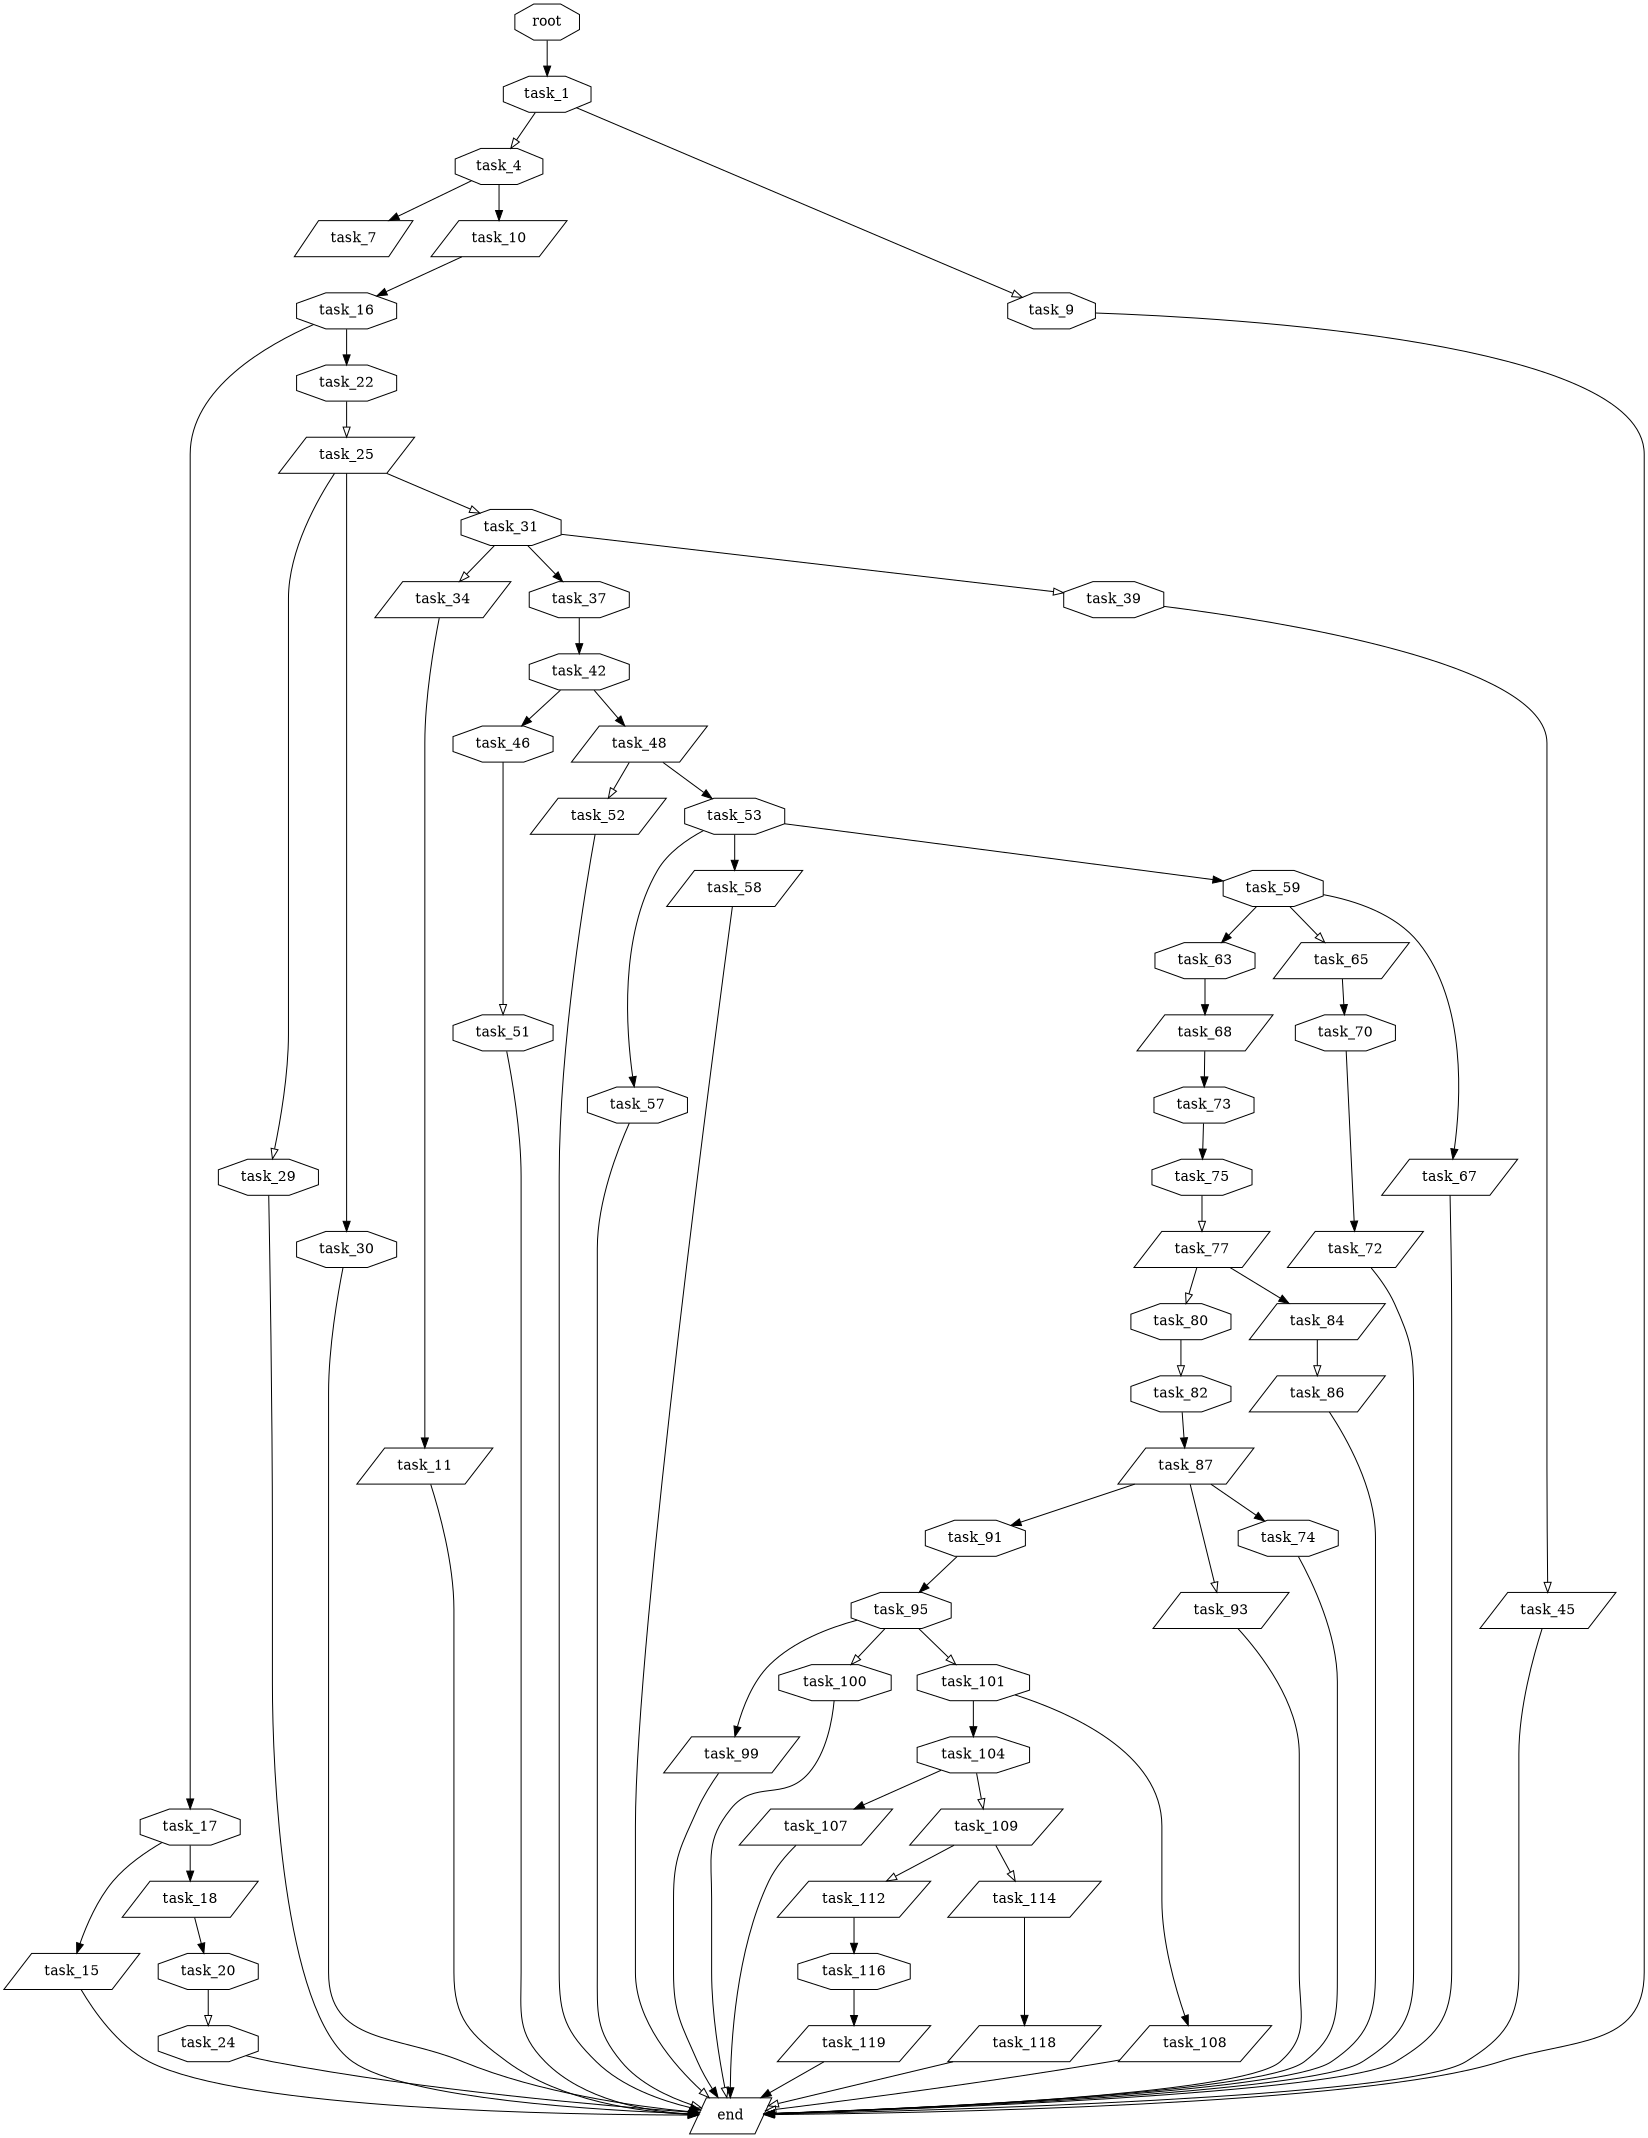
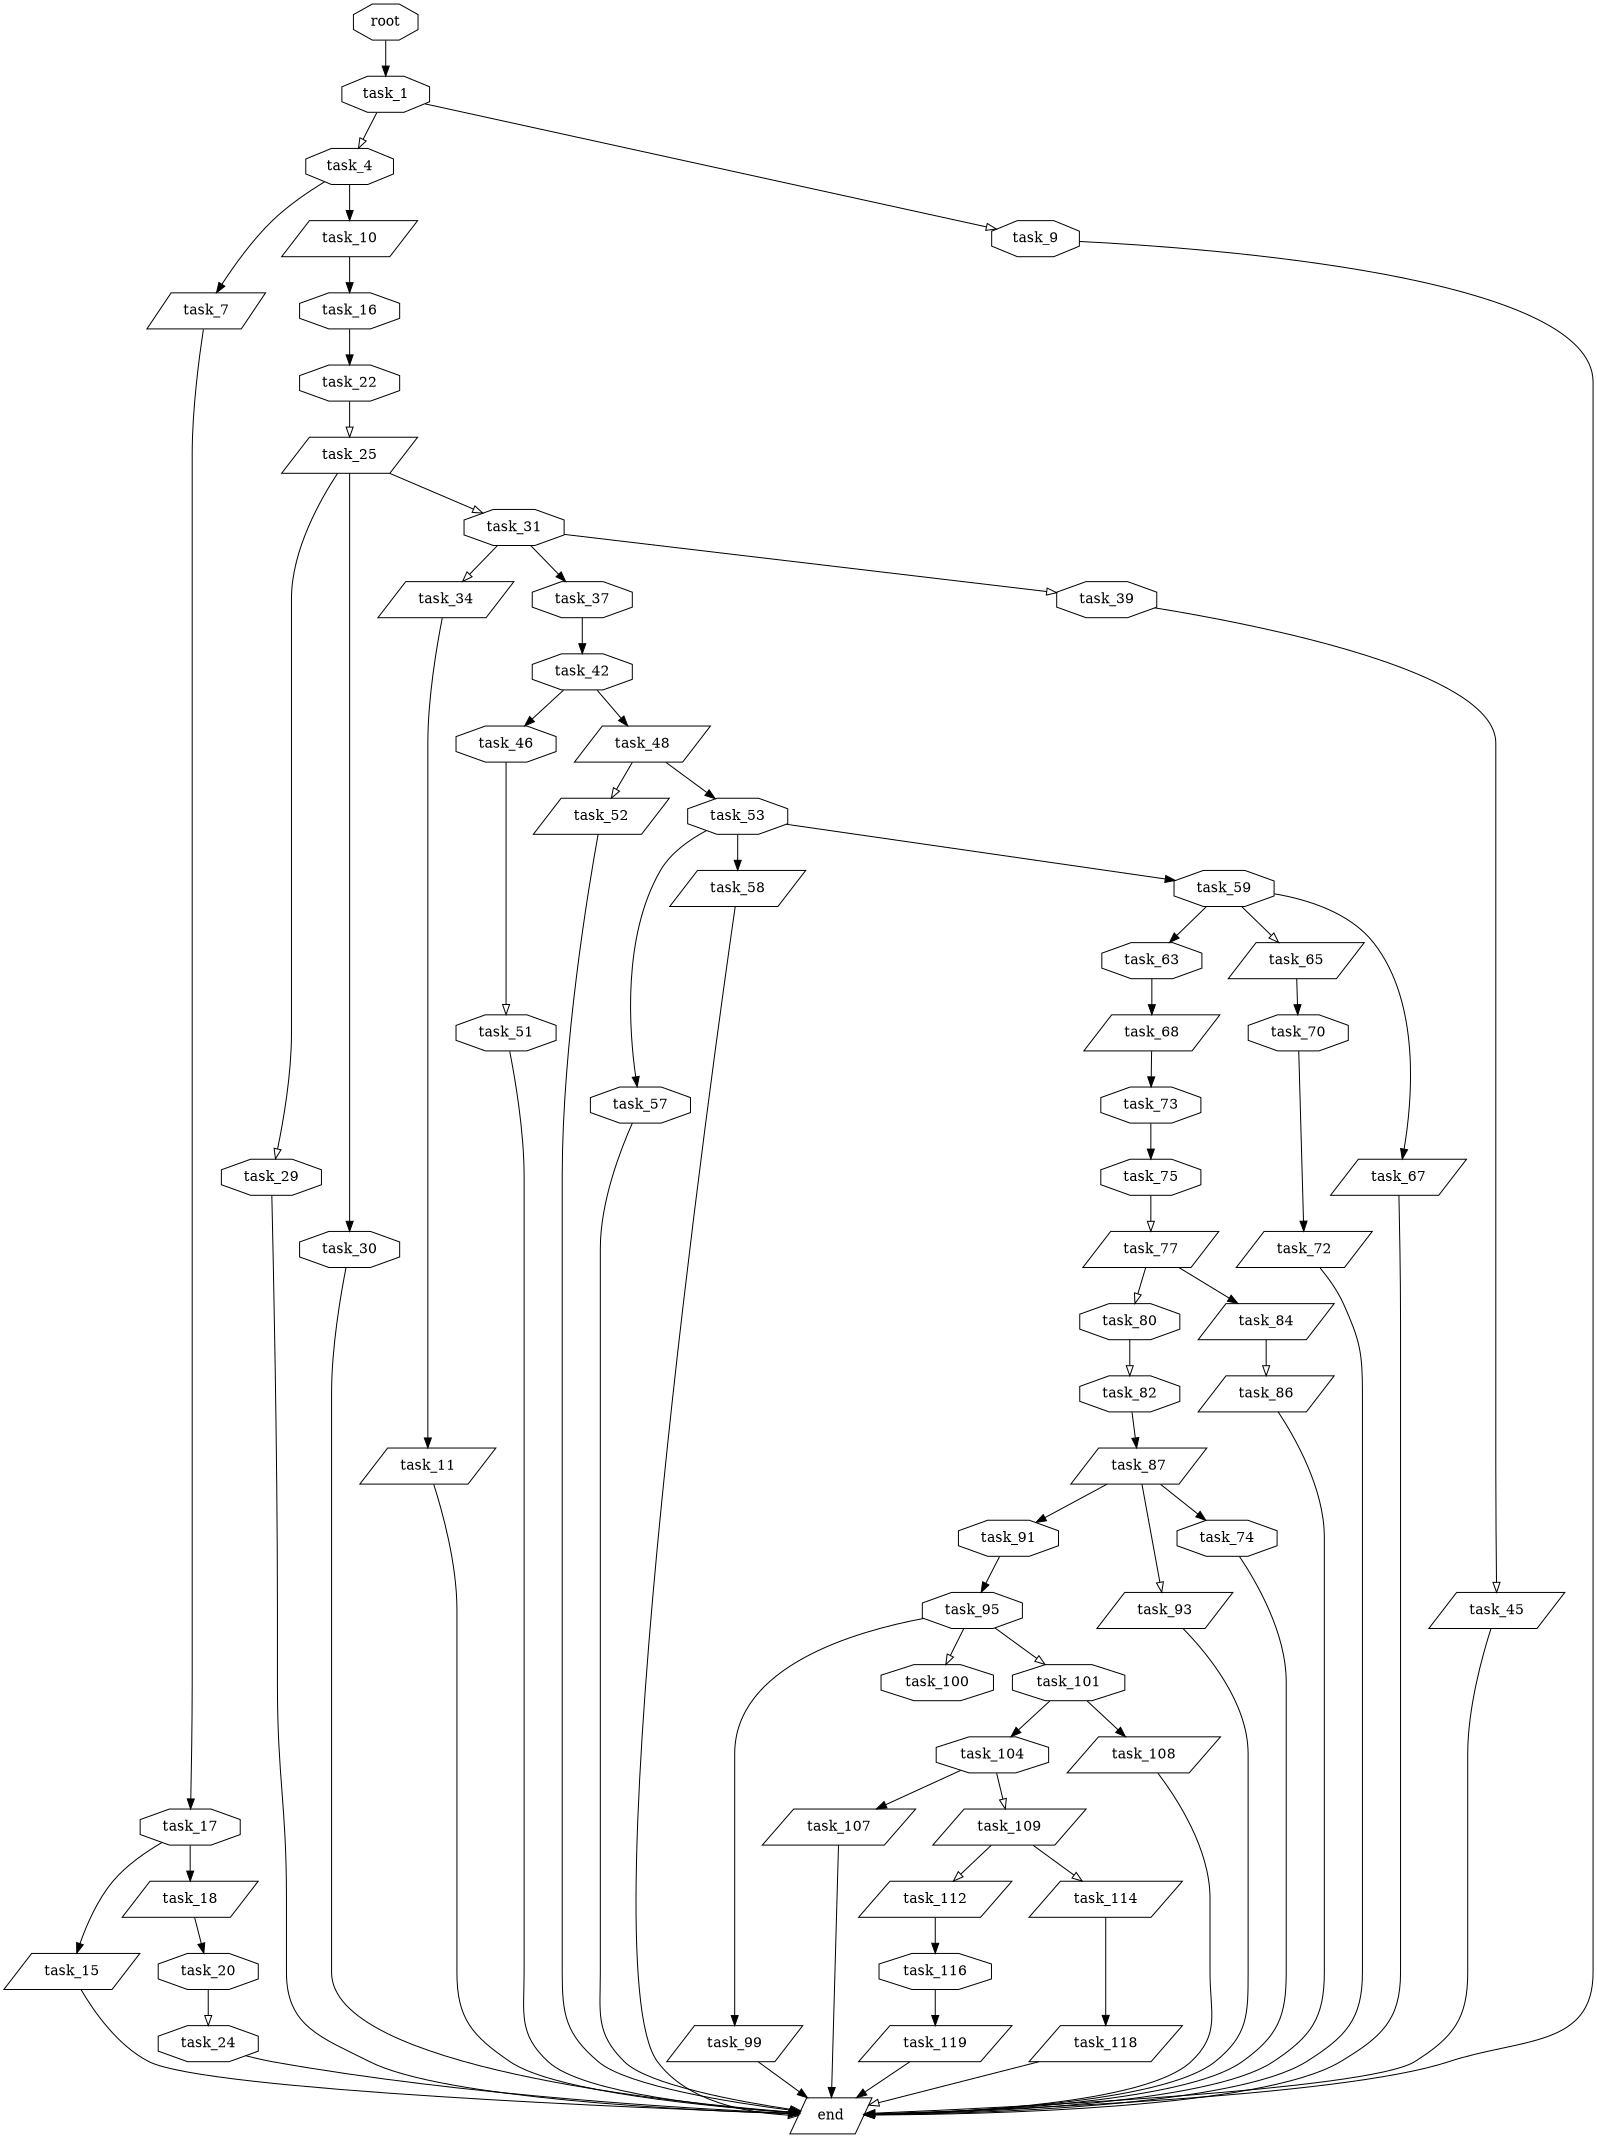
  digraph {
    node [shape=octagon]
    edge [arrowhead=normal]
    root
    task_1
    task_4
    task_9
    task_7 [shape=parallelogram]
    task_10 [shape=parallelogram]
    end [shape=parallelogram]
    n8 [label=task_17]
    task_16
    task_15 [shape=parallelogram]
    task_18 [shape=parallelogram]
    task_22
    task_20
    task_25 [shape=parallelogram]
    task_24
    task_29
    task_30
    task_31
    n19 [label=task_34 shape=parallelogram]
    task_37
    task_39
    n22 [label=task_11 shape=parallelogram]
    task_42
    task_45 [shape=parallelogram]
    task_46
    task_48 [shape=parallelogram]
    task_51
    task_52 [shape=parallelogram]
    task_53
    task_57
    task_58 [shape=parallelogram]
    task_59
    task_63
    task_65 [shape=parallelogram]
    task_67 [shape=parallelogram]
    task_68 [shape=parallelogram]
    task_70
    task_73
    task_72 [shape=parallelogram]
    task_75
    task_77 [shape=parallelogram]
    task_80
    task_84 [shape=parallelogram]
    task_82
    task_86 [shape=parallelogram]
    task_87 [shape=parallelogram]
    task_91
    task_93 [shape=parallelogram]
    n49 [label=task_74]
    task_95
    task_99 [shape=parallelogram]
    task_100
    task_101
    task_104
    task_108 [shape=parallelogram]
    task_107 [shape=parallelogram]
    task_109 [shape=parallelogram]
    task_112 [shape=parallelogram]
    task_114 [shape=parallelogram]
    task_116
    task_118 [shape=parallelogram]
    task_119 [shape=parallelogram]
    root -> task_1
    task_1 -> task_4 [arrowhead=onormal]
    task_1 -> task_9 [arrowhead=onormal]
    task_4 -> task_7
    task_4 -> task_10
    task_9 -> end
-   task_16 -> n8
+   task_7 -> n8
    task_10 -> task_16
    n8 -> task_15
    n8 -> task_18
    task_16 -> task_22
    task_15 -> end [arrowhead=onormal]
    task_18 -> task_20
    task_22 -> task_25 [arrowhead=onormal]
    task_20 -> task_24 [arrowhead=onormal]
    task_25 -> task_29 [arrowhead=onormal]
    task_25 -> task_30
    task_25 -> task_31 [arrowhead=onormal]
    task_24 -> end
    task_29 -> end
    task_30 -> end
    task_31 -> n19 [arrowhead=onormal]
    task_31 -> task_37
    task_31 -> task_39 [arrowhead=onormal]
    n19 -> n22
    task_37 -> task_42
    task_39 -> task_45 [arrowhead=onormal]
    n22 -> end [arrowhead=onormal]
    task_42 -> task_46
    task_42 -> task_48
    task_45 -> end [arrowhead=onormal]
    task_46 -> task_51 [arrowhead=onormal]
    task_48 -> task_52 [arrowhead=onormal]
    task_48 -> task_53
    task_51 -> end
    task_52 -> end
    task_53 -> task_57
    task_53 -> task_58
    task_53 -> task_59
    task_57 -> end [arrowhead=onormal]
    task_58 -> end [arrowhead=onormal]
    task_59 -> task_63
    task_59 -> task_65 [arrowhead=onormal]
    task_59 -> task_67
    task_63 -> task_68
    task_65 -> task_70
    task_67 -> end [arrowhead=onormal]
    task_68 -> task_73
    task_70 -> task_72
    task_73 -> task_75
    task_72 -> end
    task_75 -> task_77 [arrowhead=onormal]
    task_77 -> task_80 [arrowhead=onormal]
    task_77 -> task_84
    task_80 -> task_82 [arrowhead=onormal]
    task_84 -> task_86 [arrowhead=onormal]
    task_82 -> task_87
    task_86 -> end [arrowhead=onormal]
    task_87 -> task_91
    task_87 -> task_93 [arrowhead=onormal]
    task_87 -> n49
    task_91 -> task_95
    task_93 -> end [arrowhead=onormal]
    n49 -> end
    task_95 -> task_99
    task_95 -> task_100 [arrowhead=onormal]
    task_95 -> task_101 [arrowhead=onormal]
    task_99 -> end
-   task_100 -> end [arrowhead=onormal]
    task_101 -> task_104
    task_101 -> task_108
    task_104 -> task_107
    task_104 -> task_109 [arrowhead=onormal]
    task_108 -> end [arrowhead=onormal]
    task_107 -> end
    task_109 -> task_112 [arrowhead=onormal]
    task_109 -> task_114 [arrowhead=onormal]
    task_112 -> task_116
    task_114 -> task_118
    task_116 -> task_119
    task_118 -> end [arrowhead=onormal]
    task_119 -> end
  }
